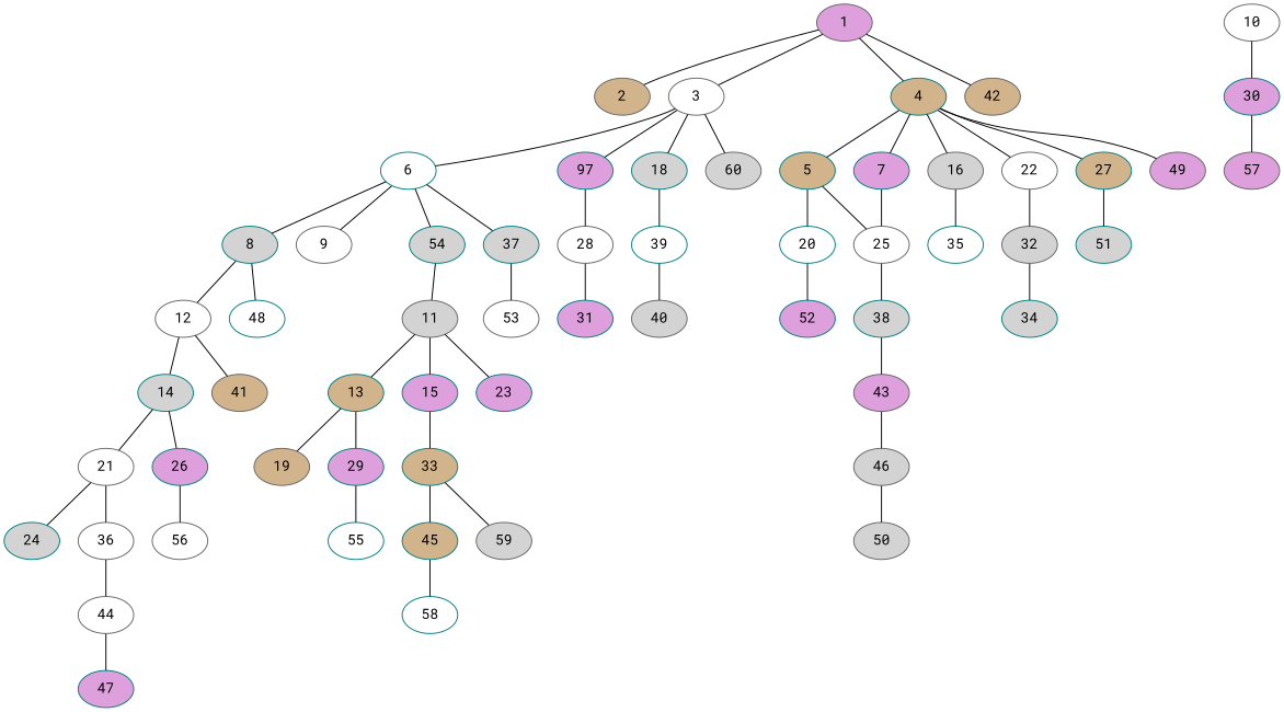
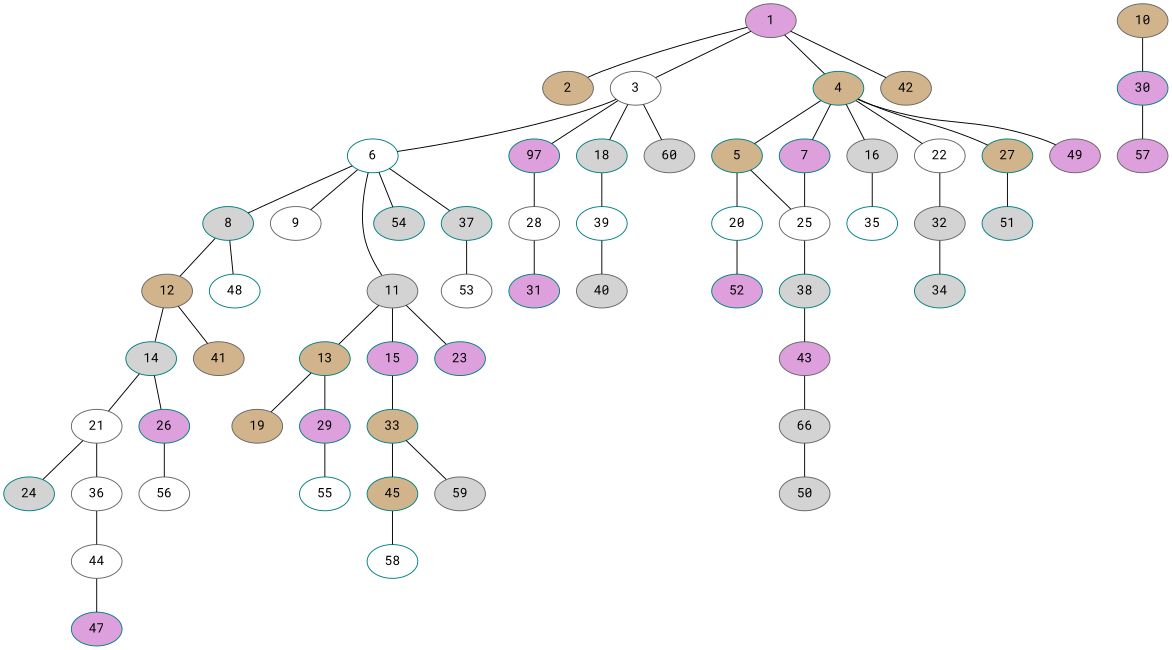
  graph {
    fontname="Roboto Mono"
    node [color=teal fillcolor=white fontname="Roboto Mono" style=filled]
    edge [fontname="Roboto Mono"]
    1 [color=gray40 fillcolor=plum]
    2 [color=gray40 fillcolor=tan]
    3 [color=gray40]
    4 [fillcolor=tan]
    42 [color=gray40 fillcolor=tan]
    6
    n7 [fillcolor=plum label=97]
    18 [fillcolor=lightgrey]
    60 [color=gray40 fillcolor=lightgrey]
    5 [fillcolor=tan]
    7 [fillcolor=plum]
    16 [color=gray40 fillcolor=lightgrey]
    22 [color=gray40]
    27 [fillcolor=tan]
    49 [color=gray40 fillcolor=plum]
    8 [fillcolor=lightgrey]
    9 [color=gray40]
    11 [color=gray40 fillcolor=lightgrey]
    37 [fillcolor=lightgrey]
    54 [fillcolor=lightgrey]
    28 [color=gray40]
    39
    20
    25 [color=gray40]
    35
    32 [color=gray40 fillcolor=lightgrey]
    51 [fillcolor=lightgrey]
    52 [fillcolor=plum]
    38 [fillcolor=lightgrey]
-   12 [color=gray40]
+   12 [color=gray40 fillcolor=tan]
    48
    13 [fillcolor=tan]
    15 [fillcolor=plum]
    23 [fillcolor=plum]
    53 [color=gray40]
-   10 [color=gray40]
+   10 [color=gray40 fillcolor=tan]
    30 [fillcolor=plum]
    14 [fillcolor=lightgrey]
    41 [color=gray40 fillcolor=tan]
    57 [color=gray40 fillcolor=plum]
    19 [color=gray40 fillcolor=tan]
    29 [fillcolor=plum]
    33 [fillcolor=tan]
    21 [color=gray40]
    26 [fillcolor=plum]
    55
    24 [fillcolor=lightgrey]
    36 [color=gray40]
    56 [color=gray40]
    45 [fillcolor=tan]
    59 [color=gray40 fillcolor=lightgrey]
    31 [fillcolor=plum]
    40 [color=gray40 fillcolor=lightgrey]
    44 [color=gray40]
    34 [fillcolor=lightgrey]
    43 [color=gray40 fillcolor=plum]
    58
    47 [fillcolor=plum]
-   46 [color=gray40 fillcolor=lightgrey]
+   46 [color=gray40 fillcolor=lightgrey label=66]
    50 [color=gray40 fillcolor=lightgrey]
    1 -- 2
    1 -- 3
    1 -- 4
    1 -- 42
    3 -- 6
    3 -- n7
    3 -- 18
    3 -- 60
    4 -- 5
    4 -- 7
    4 -- 16
    4 -- 22
    4 -- 27
    4 -- 49
    6 -- 8
    6 -- 9
-   54 -- 11
+   6 -- 11
    6 -- 37
    6 -- 54
    n7 -- 28
    18 -- 39
    5 -- 20
    5 -- 25
    7 -- 25
    16 -- 35
    22 -- 32
    27 -- 51
    8 -- 12
    8 -- 48
    11 -- 13
    11 -- 15
    11 -- 23
    37 -- 53
    28 -- 31
    39 -- 40
    20 -- 52
    25 -- 38
    32 -- 34
    38 -- 43
    12 -- 14
    12 -- 41
    13 -- 19
    13 -- 29
    15 -- 33
    10 -- 30
    30 -- 57
    14 -- 21
    14 -- 26
    29 -- 55
    33 -- 45
    33 -- 59
    21 -- 24
    21 -- 36
    26 -- 56
    36 -- 44
    45 -- 58
    44 -- 47
    43 -- 46
    46 -- 50
  }
